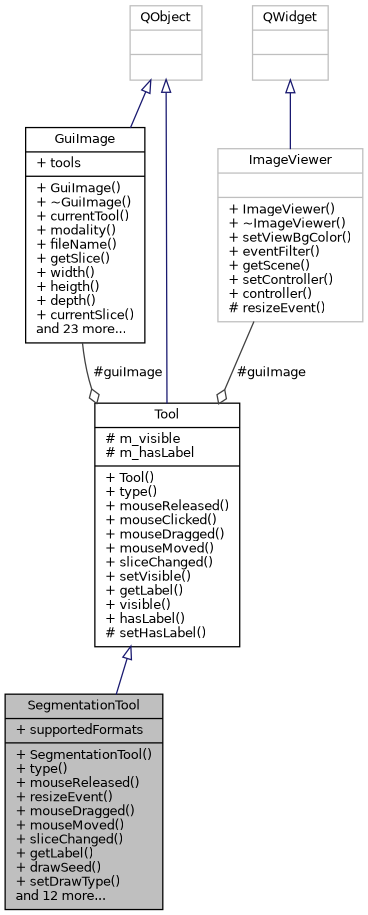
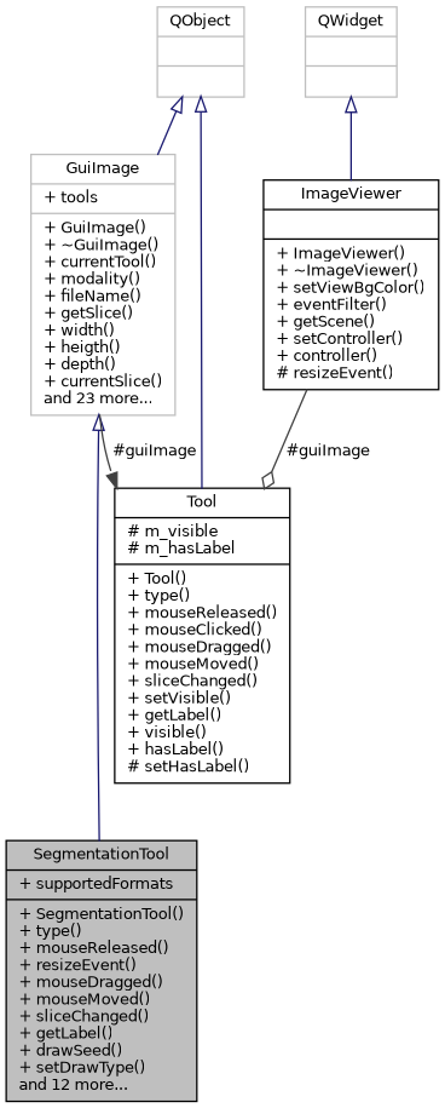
  digraph {
    node [color=black fillcolor=white fontname=Helvetica fontsize=10 shape=record style=filled]
    edge [arrowtail=onormal color=midnightblue dir=back fontname=Helvetica fontsize=10 labelfontname=Helvetica labelfontsize=10 style=solid]
    n1 [fillcolor=grey75 fontcolor=black height=0.2 label="{SegmentationTool\n|+ supportedFormats\l|+ SegmentationTool()\l+ type()\l+ mouseReleased()\l+ resizeEvent()\l+ mouseDragged()\l+ mouseMoved()\l+ sliceChanged()\l+ getLabel()\l+ drawSeed()\l+ setDrawType()\land 12 more...\l}" width=0.4]
    n2 [height=0.2 label="{Tool\n|# m_visible\l# m_hasLabel\l|+ Tool()\l+ type()\l+ mouseReleased()\l+ mouseClicked()\l+ mouseDragged()\l+ mouseMoved()\l+ sliceChanged()\l+ setVisible()\l+ getLabel()\l+ visible()\l+ hasLabel()\l# setHasLabel()\l}" width=0.4]
    n3 [color=grey75 height=0.2 label="{QObject\n||}" width=0.4]
-   n4 [height=0.2 label="{GuiImage\n|+ tools\l|+ GuiImage()\l+ ~GuiImage()\l+ currentTool()\l+ modality()\l+ fileName()\l+ getSlice()\l+ width()\l+ heigth()\l+ depth()\l+ currentSlice()\land 23 more...\l}" width=0.4]
-   n5 [color=grey75 height=0.2 label="{ImageViewer\n||+ ImageViewer()\l+ ~ImageViewer()\l+ setViewBgColor()\l+ eventFilter()\l+ getScene()\l+ setController()\l+ controller()\l# resizeEvent()\l}" width=0.4]
+   n4 [color=grey75 height=0.2 label="{GuiImage\n|+ tools\l|+ GuiImage()\l+ ~GuiImage()\l+ currentTool()\l+ modality()\l+ fileName()\l+ getSlice()\l+ width()\l+ heigth()\l+ depth()\l+ currentSlice()\land 23 more...\l}" width=0.4]
+   n5 [height=0.2 label="{ImageViewer\n||+ ImageViewer()\l+ ~ImageViewer()\l+ setViewBgColor()\l+ eventFilter()\l+ getScene()\l+ setController()\l+ controller()\l# resizeEvent()\l}" width=0.4]
    n6 [color=grey75 height=0.2 label="{QWidget\n||}" width=0.4]
-   n2 -> n1
+   n4 -> n1
    n3 -> n2
    n3 -> n4
-   n4 -> n2 [arrowhead=odiamond color=grey25 label=" #guiImage" arrowtail="" dir=""]
+   n4 -> n2 [arrowhead=normal color=grey25 label=" #guiImage" arrowtail="" dir=""]
    n5 -> n2 [arrowhead=odiamond color=grey25 label=" #guiImage" arrowtail="" dir=""]
    n6 -> n5
  }
